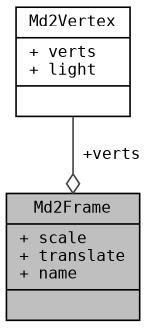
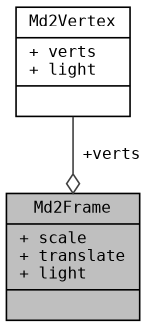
  digraph {
    fontname="DejaVu Sans Mono"
    node [color=black fontname="DejaVu Sans Mono" fontsize=10 shape=record style=filled]
-   n1 [fillcolor=grey75 fontcolor=black height=0.2 label="{Md2Frame\n|+ scale\l+ translate\l+ name\l|}" width=0.4]
+   n1 [fillcolor=grey75 fontcolor=black height=0.2 label="{Md2Frame\n|+ scale\l+ translate\l+ light\l|}" width=0.4]
    n2 [fillcolor=white height=0.2 label="{Md2Vertex\n|+ verts\l+ light\l|}" width=0.4]
    n2 -> n1 [arrowhead=odiamond color=grey25 fontname="DejaVu Sans Mono" fontsize=10 label=" +verts" labelfontname=Helvetica labelfontsize=10 style=solid]
  }
